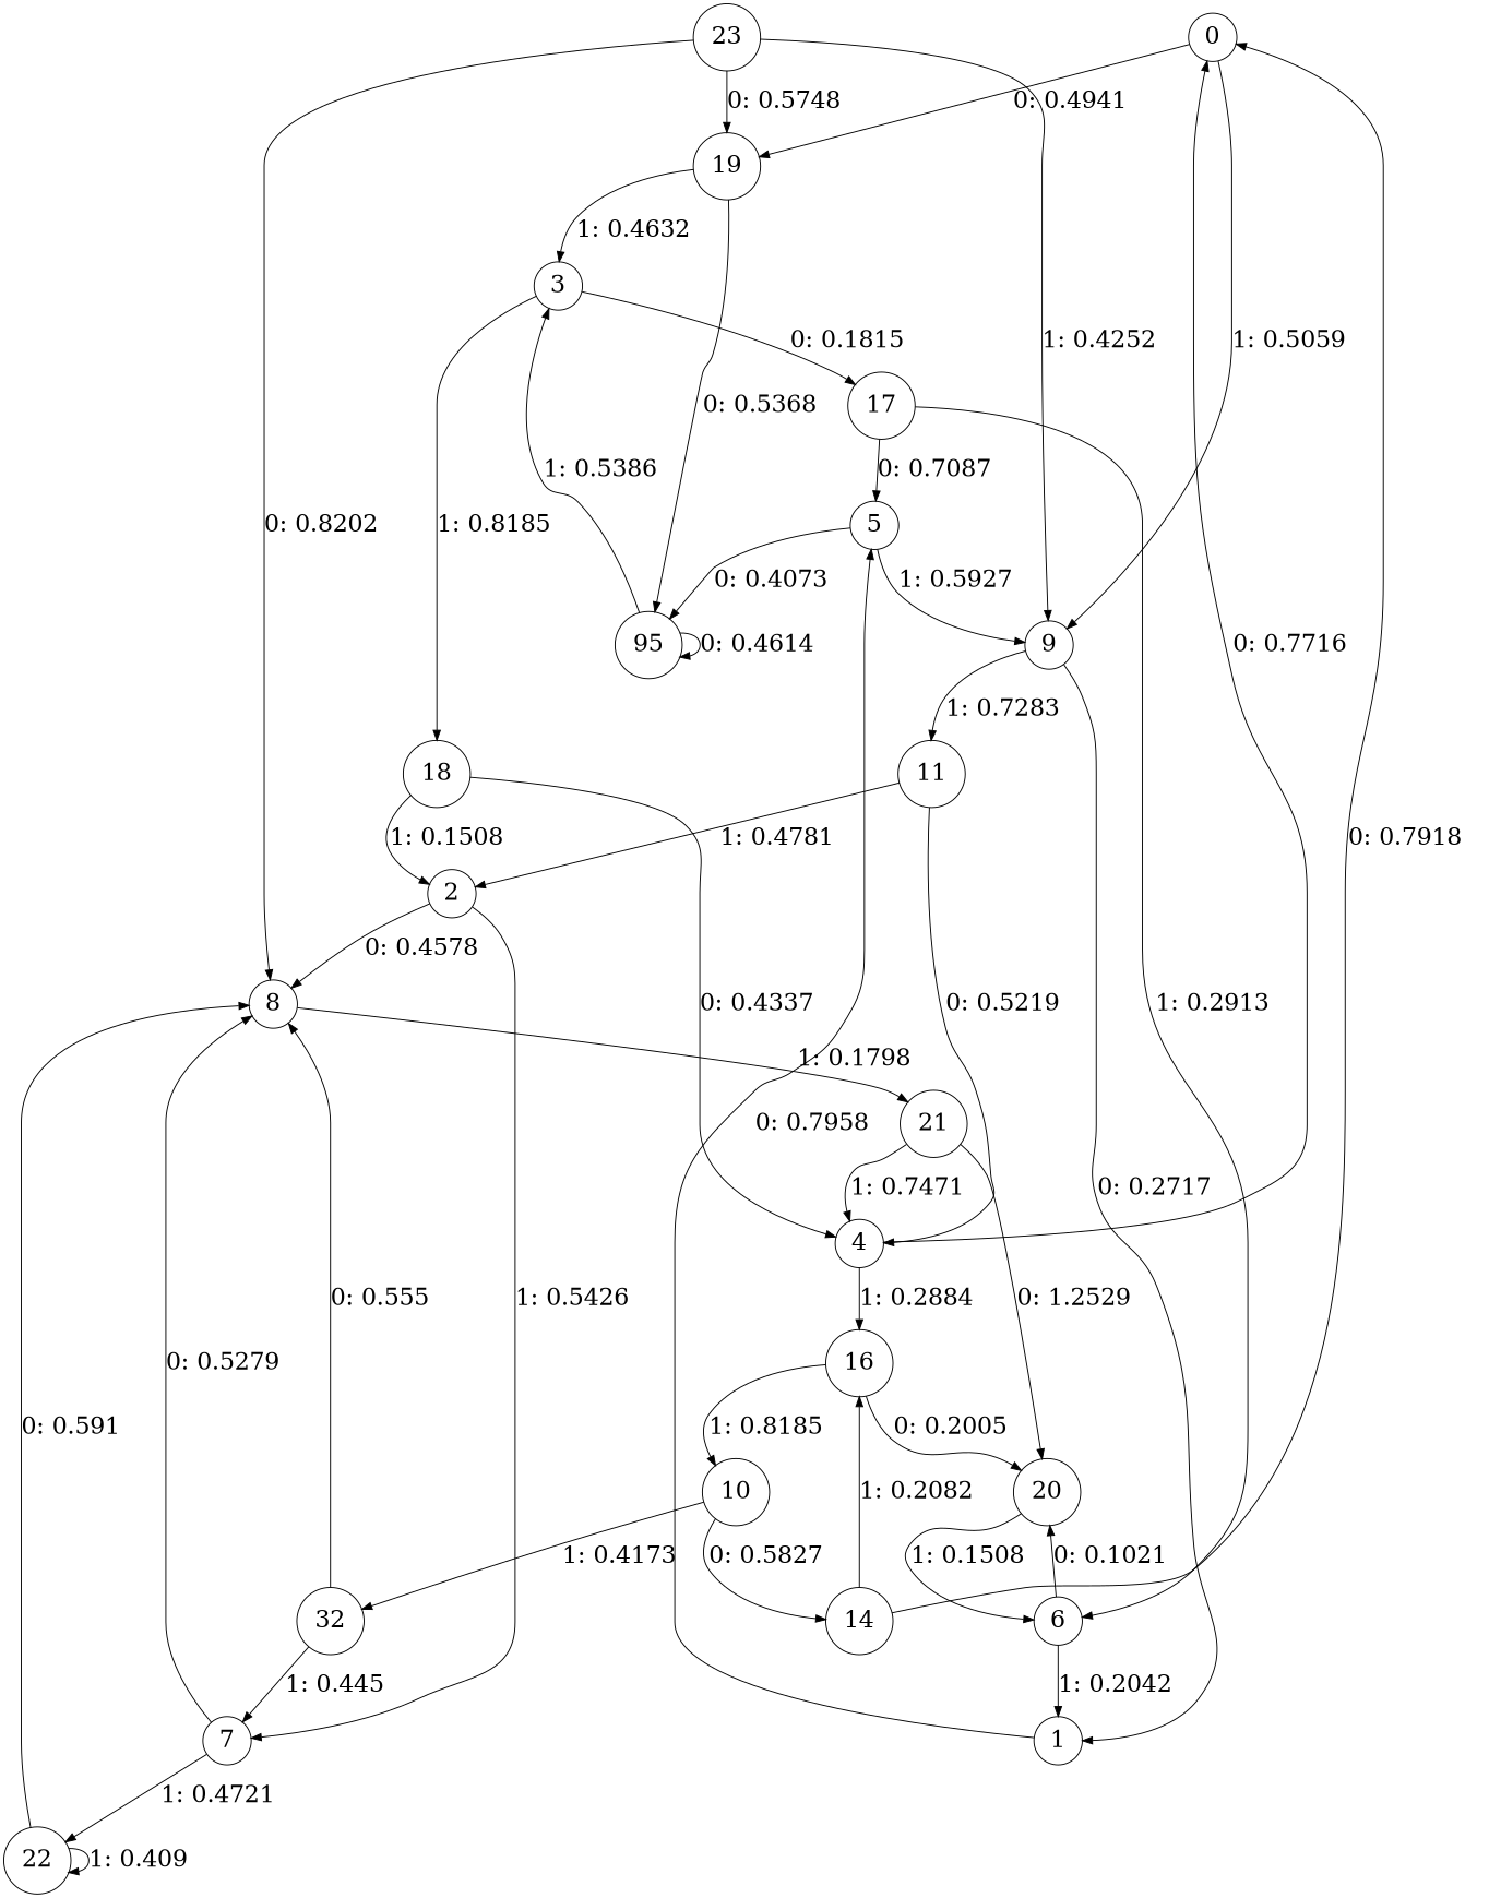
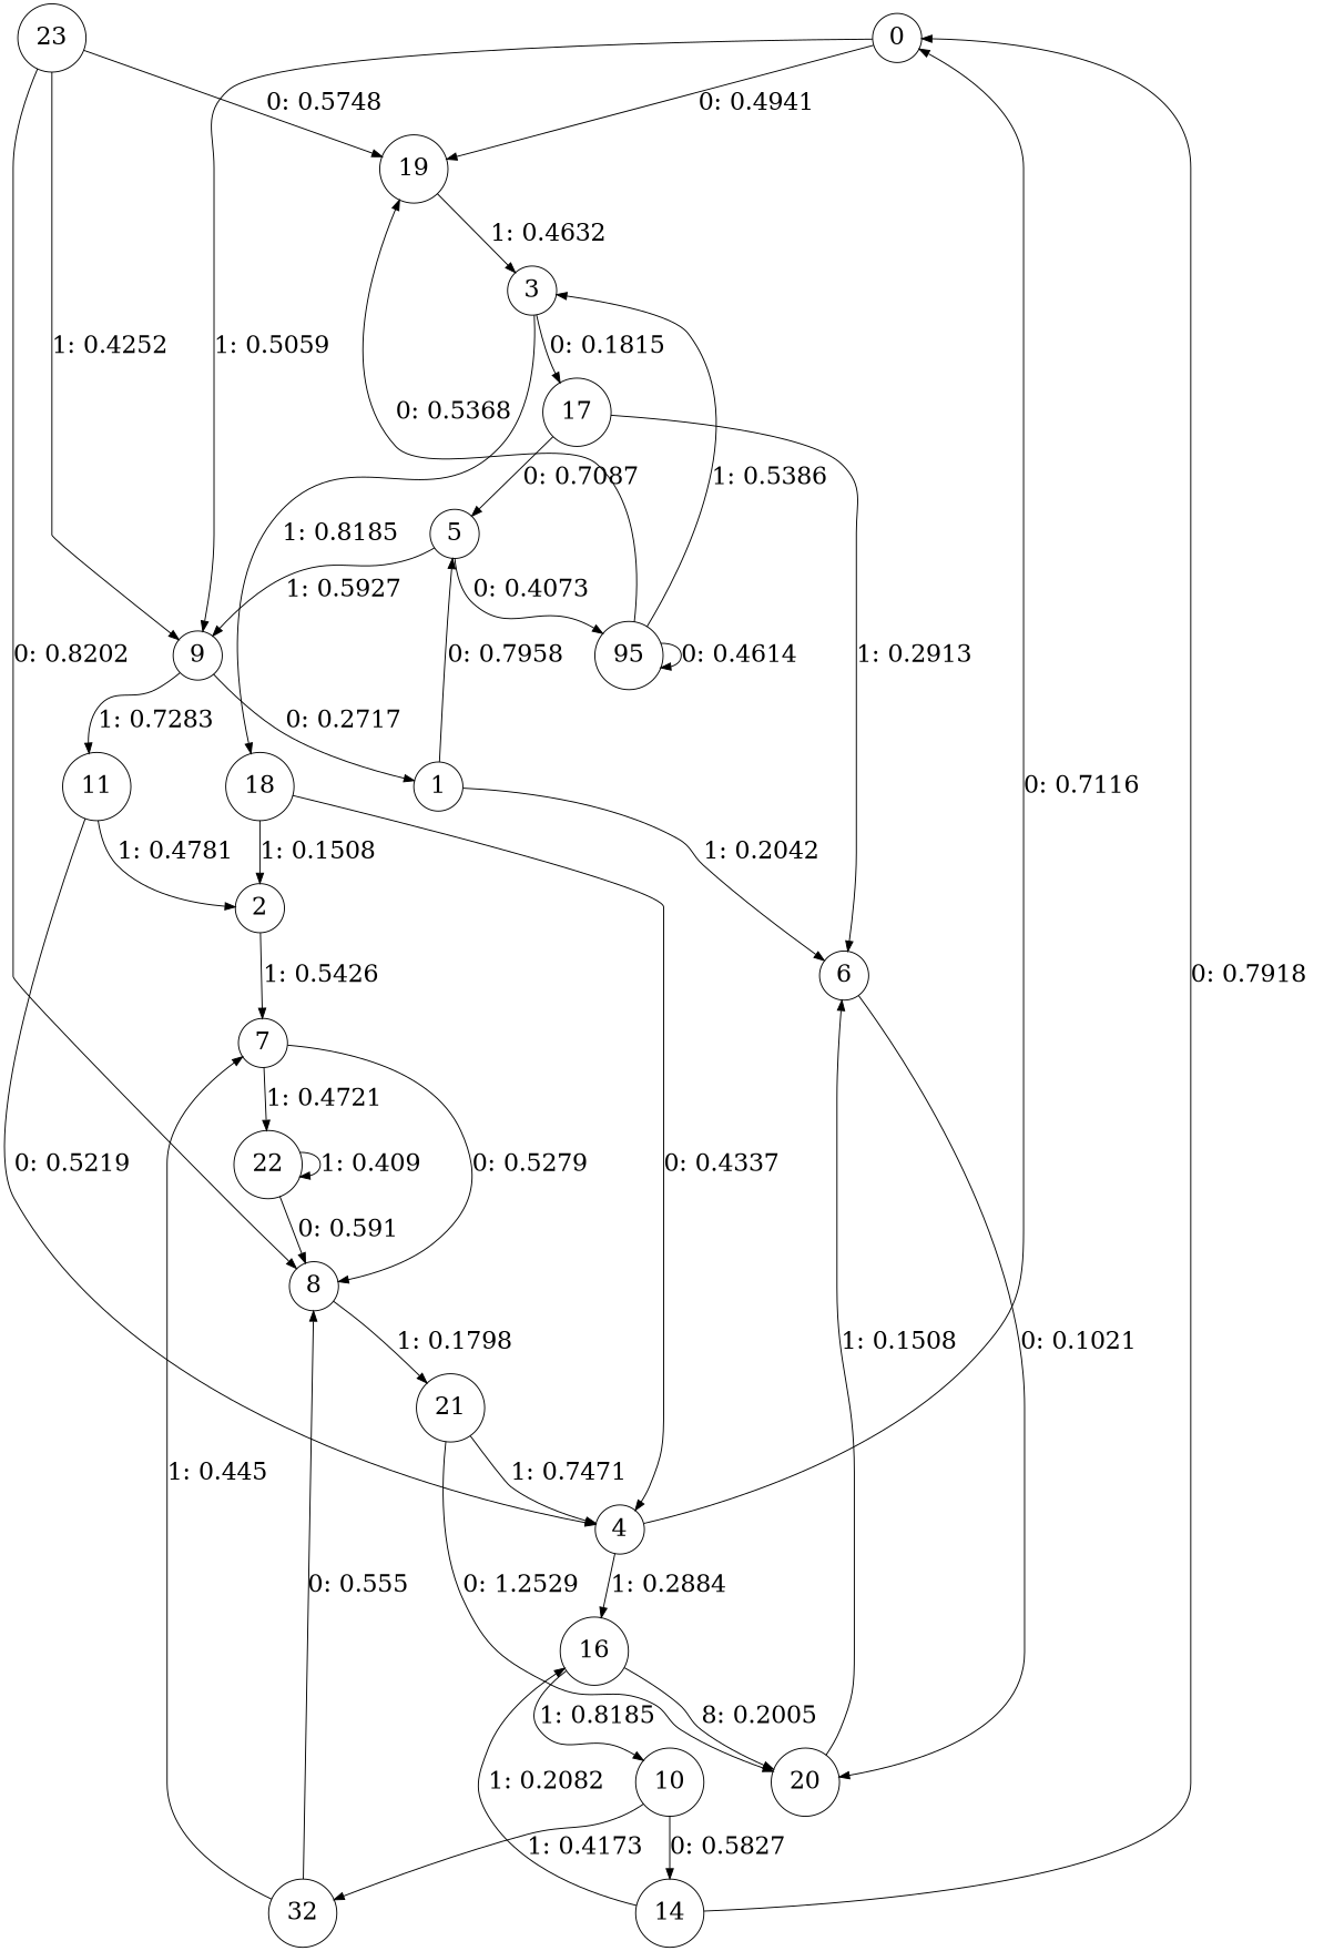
  digraph {
    node [fontsize=24 shape=circle]
    edge [fontsize=24]
    0
    19
    9
    3
    n5 [label=95]
    1
    11
    17
    18
    5
    6
    2
    4
    20
    10
    14
    n17 [label=32]
    8
    7
    21
    22
    23
    16
    0 -> 19 [label="0: 0.4941   "]
    0 -> 9 [label="1: 0.5059   "]
    19 -> 3 [label="1: 0.4632   "]
-   19 -> n5 [label="0: 0.5368   "]
+   n5 -> 19 [label="0: 0.5368   "]
    9 -> 1 [label="0: 0.2717   "]
    9 -> 11 [label="1: 0.7283   "]
    3 -> 17 [label="0: 0.1815   "]
    3 -> 18 [label="1: 0.8185   "]
    n5 -> 3 [label="1: 0.5386   "]
    n5 -> n5 [label="0: 0.4614   "]
    1 -> 5 [label="0: 0.7958   "]
-   6 -> 1 [label="1: 0.2042   "]
+   1 -> 6 [label="1: 0.2042   "]
    11 -> 2 [label="1: 0.4781   "]
    11 -> 4 [label="0: 0.5219   "]
    17 -> 5 [label="0: 0.7087   "]
    17 -> 6 [label="1: 0.2913   "]
    18 -> 2 [label="1: 0.1508   "]
    18 -> 4 [label="0: 0.4337   "]
    5 -> 9 [label="1: 0.5927   "]
    5 -> n5 [label="0: 0.4073   "]
    6 -> 20 [label="0: 0.1021   "]
-   2 -> 8 [label="0: 0.4578   "]
    2 -> 7 [label="1: 0.5426   "]
-   4 -> 0 [label="0: 0.7716   "]
+   4 -> 0 [label="0: 0.7116   "]
    4 -> 16 [label="1: 0.2884   "]
    20 -> 6 [label="1: 0.1508   "]
    10 -> 14 [label="0: 0.5827   "]
    10 -> n17 [label="1: 0.4173   "]
    14 -> 0 [label="0: 0.7918   "]
    14 -> 16 [label="1: 0.2082   "]
    n17 -> 8 [label="0: 0.555    "]
    n17 -> 7 [label="1: 0.445    "]
    8 -> 21 [label="1: 0.1798   "]
    7 -> 8 [label="0: 0.5279   "]
    7 -> 22 [label="1: 0.4721   "]
    21 -> 4 [label="1: 0.7471   "]
    21 -> 20 [label="0: 1.2529   "]
    22 -> 8 [label="0: 0.591    "]
    22 -> 22 [label="1: 0.409    "]
    23 -> 19 [label="0: 0.5748   "]
    23 -> 9 [label="1: 0.4252   "]
    23 -> 8 [label="0: 0.8202   "]
-   16 -> 20 [label="0: 0.2005   "]
+   16 -> 20 [label="8: 0.2005   "]
    16 -> 10 [label="1: 0.8185   "]
  }
